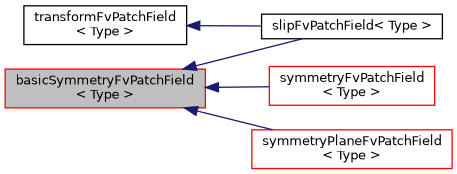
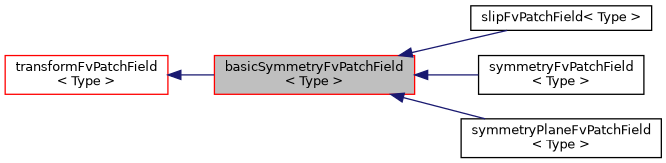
  digraph {
    rankdir=LR
    node [color=black fontname=Helvetica fontsize=10 shape=record]
    edge [color=midnightblue dir=back fontname=Helvetica fontsize=10 labelfontname=Helvetica labelfontsize=10 style=solid]
    n1 [color=red fillcolor=grey75 fontcolor=black height=0.2 label="basicSymmetryFvPatchField\l\< Type \>" style=filled width=0.4]
    n2 [height=0.2 label="slipFvPatchField\< Type \>" width=0.4]
-   n3 [color=red height=0.2 label="symmetryFvPatchField\l\< Type \>" width=0.4]
-   n4 [color=red height=0.2 label="symmetryPlaneFvPatchField\l\< Type \>" width=0.4]
-   n5 [height=0.2 label="transformFvPatchField\l\< Type \>" width=0.4]
+   n3 [height=0.2 label="symmetryFvPatchField\l\< Type \>" width=0.4]
+   n4 [height=0.2 label="symmetryPlaneFvPatchField\l\< Type \>" width=0.4]
+   n5 [color=red height=0.2 label="transformFvPatchField\l\< Type \>" width=0.4]
    n1 -> n2
    n1 -> n3
    n1 -> n4
-   n5 -> n2
+   n5 -> n1
  }
